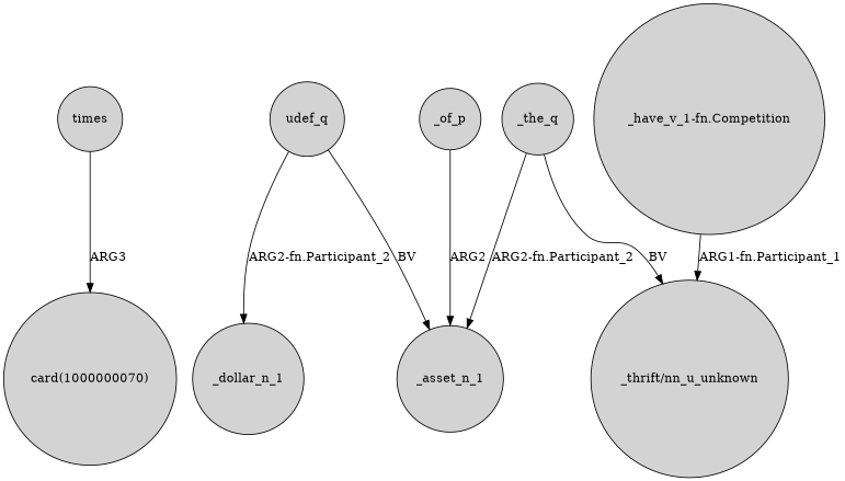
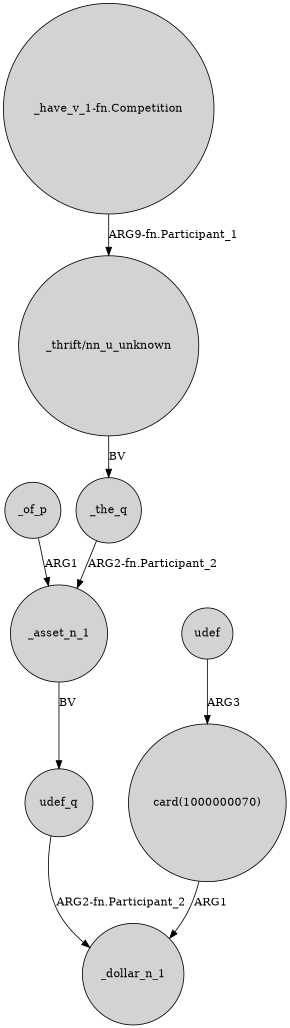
  digraph {
    node [shape=circle style=filled]
    n1 [label="card(1000000070)"]
    _dollar_n_1
    "_have_v_1-fn.Competition"
    "_thrift/nn_u_unknown"
-   times
+   times [label=udef]
    udef_q
    _asset_n_1
    _of_p
    _the_q
-   "_have_v_1-fn.Competition" -> "_thrift/nn_u_unknown" [label="ARG1-fn.Participant_1"]
+   n1 -> _dollar_n_1 [label=ARG1]
+   "_have_v_1-fn.Competition" -> "_thrift/nn_u_unknown" [label="ARG9-fn.Participant_1"]
    times -> n1 [label=ARG3]
    udef_q -> _dollar_n_1 [label="ARG2-fn.Participant_2"]
-   udef_q -> _asset_n_1 [label=BV]
-   _of_p -> _asset_n_1 [label=ARG2]
-   _the_q -> "_thrift/nn_u_unknown" [label=BV]
+   _asset_n_1 -> udef_q [label=BV]
+   _of_p -> _asset_n_1 [label=ARG1]
+   "_thrift/nn_u_unknown" -> _the_q [label=BV]
    _the_q -> _asset_n_1 [label="ARG2-fn.Participant_2"]
  }
